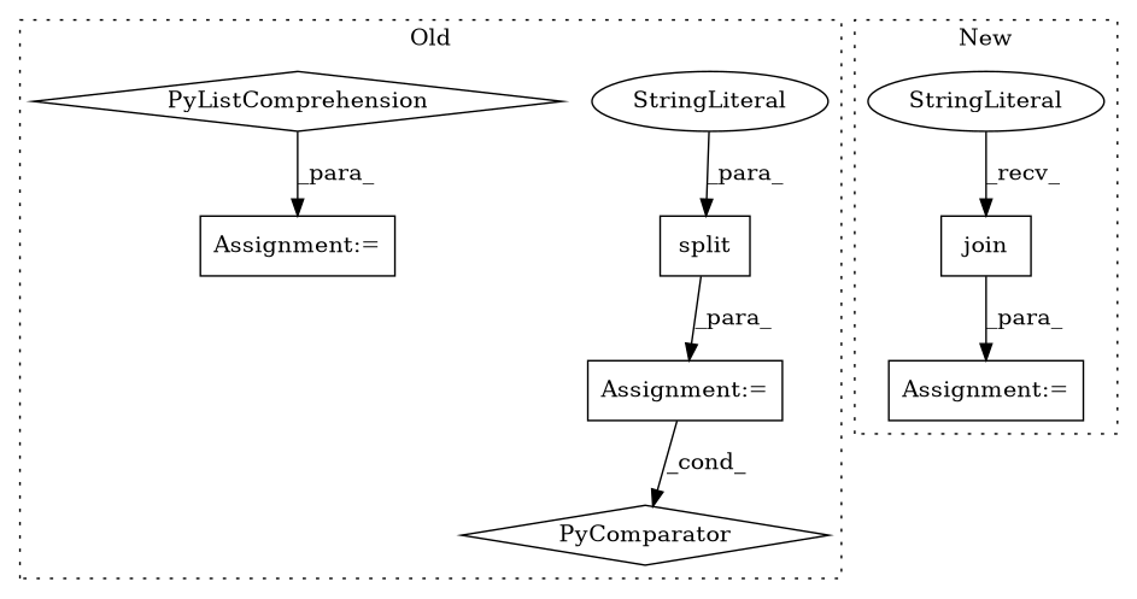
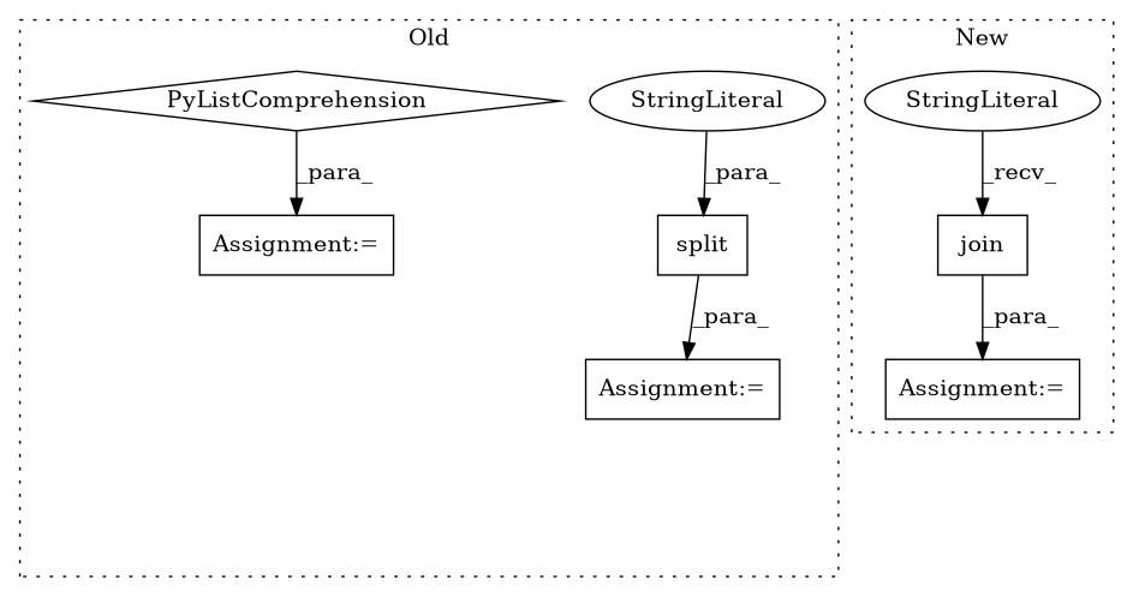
  digraph {
    node [a=7 l=3 s=896 shape=box]
    n1 [a=32 l="6,1" label=split s="915,924"]
    n2 [a=45 label=StringLiteral s=921 shape=ellipse]
    n3 [l=12 label="Assignment:=" s=817]
    n4 [l=38 label="Assignment:="]
-   n5 [a=113 l=38 label=PyComparator shape=diamond]
    n6 [a=109 l=113 label=PyListComprehension s=829 shape=diamond]
    n7 [a=32 l="5,1" label=join s="1005,1030"]
    n8 [l=1 label="Assignment:=" s=1000]
    n9 [a=45 label=StringLiteral s=1001 shape=ellipse]
    subgraph cluster_1 {
      label=Old
      style=dotted
      n1
      n2
      n3
      n4
-     n5
      n6
    }
    subgraph cluster_2 {
      label=New
      style=dotted
      n7
      n8
      n9
    }
    n1 -> n4 [label=_para_]
    n2 -> n1 [label=_para_]
-   n4 -> n5 [label=_cond_]
    n6 -> n3 [label=_para_]
    n7 -> n8 [label=_para_]
    n9 -> n7 [label=_recv_]
  }
